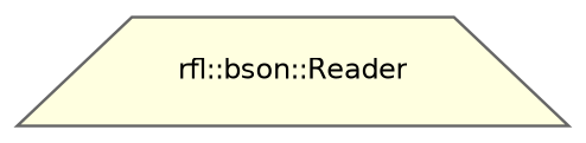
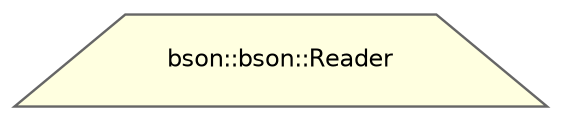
  digraph {
    rankdir=TB
-   n1 [color=grey40 fillcolor=lightyellow fontname=Helvetica fontsize=10 height=0.2 label="rfl::bson::Reader" shape=trapezium style=filled width=0.4]
+   n1 [color=grey40 fillcolor=lightyellow fontname=Helvetica fontsize=10 height=0.2 label="bson::bson::Reader" shape=trapezium style=filled width=0.4]
  }
